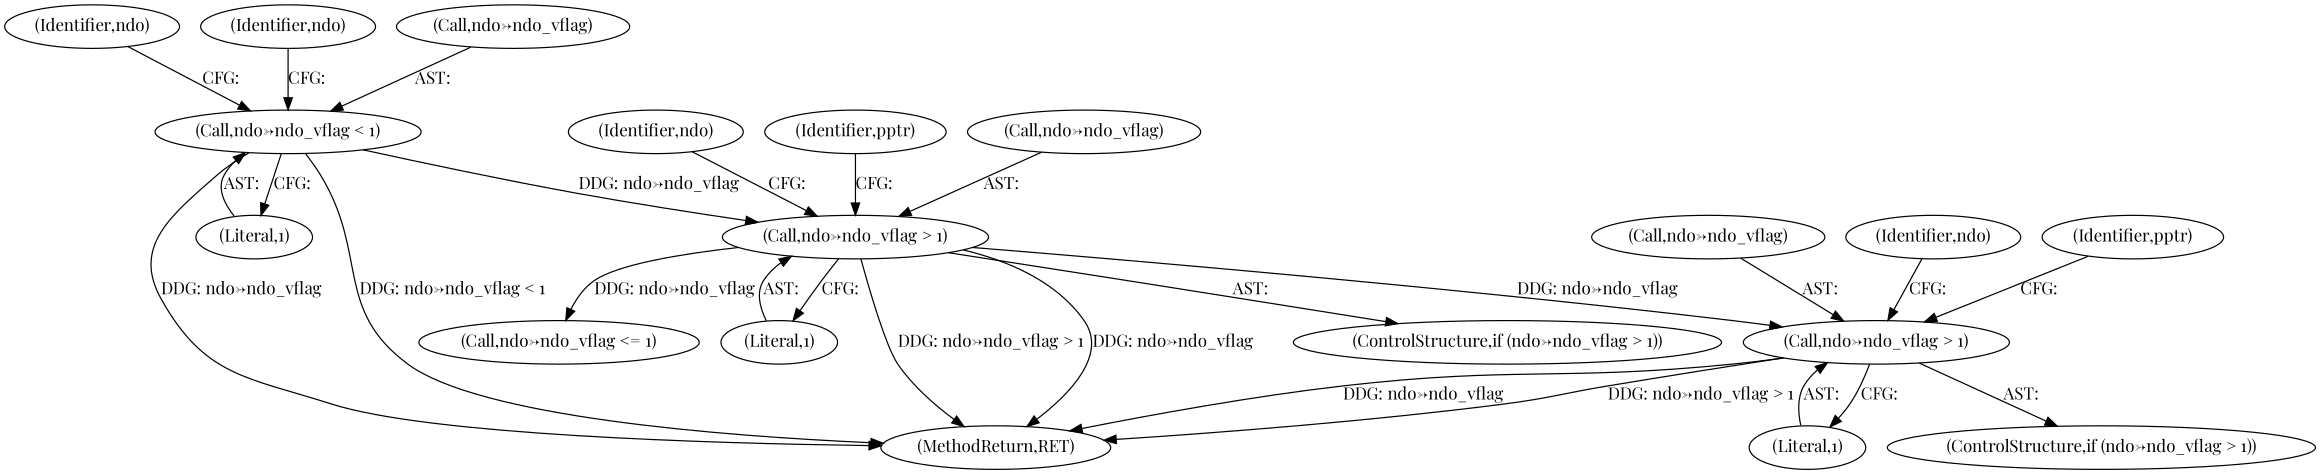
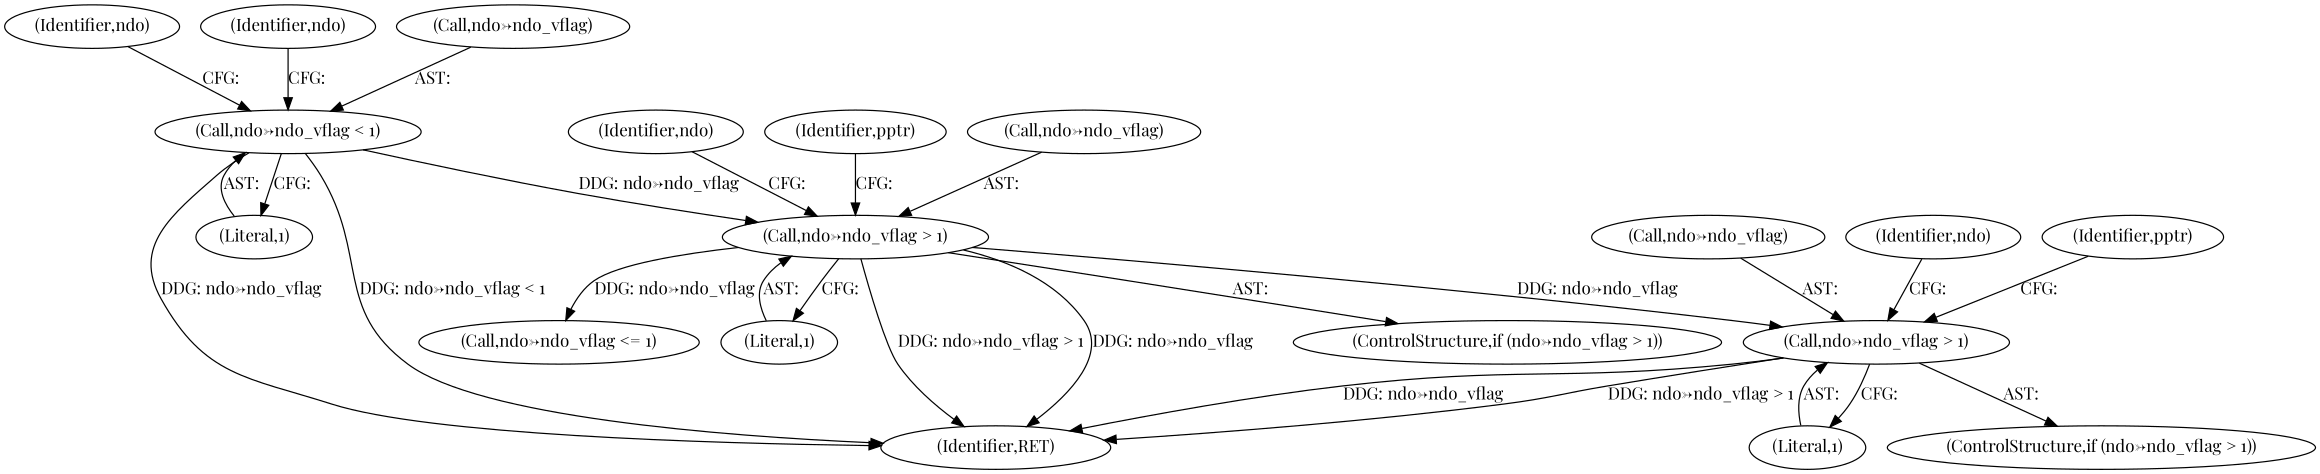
  digraph {
    fontname="Playfair Display"
    node [fontname="Playfair Display"]
    edge [fontname="Playfair Display"]
    n1 [label="(Call,ndo->ndo_vflag > 1)"]
-   n2 [label="(MethodReturn,RET)"]
+   n2 [label="(Identifier,RET)"]
    n3 [label="(ControlStructure,if (ndo->ndo_vflag > 1))"]
    n4 [label="(Literal,1)"]
    n5 [label="(Call,ndo->ndo_vflag > 1)"]
    n6 [label="(ControlStructure,if (ndo->ndo_vflag > 1))"]
    n7 [label="(Literal,1)"]
    n8 [label="(Call,ndo->ndo_vflag <= 1)"]
    n9 [label="(Call,ndo->ndo_vflag < 1)"]
    n10 [label="(Literal,1)"]
    n11 [label="(Call,ndo->ndo_vflag)"]
    n12 [label="(Identifier,ndo)"]
    n13 [label="(Identifier,pptr)"]
    n14 [label="(Identifier,ndo)"]
    n15 [label="(Identifier,ndo)"]
    n16 [label="(Call,ndo->ndo_vflag)"]
    n17 [label="(Identifier,ndo)"]
    n18 [label="(Identifier,pptr)"]
    n19 [label="(Call,ndo->ndo_vflag)"]
    n1 -> n2 [label="DDG: ndo->ndo_vflag"]
    n1 -> n2 [label="DDG: ndo->ndo_vflag > 1"]
    n1 -> n3 [label="AST: "]
    n1 -> n4 [label="CFG: "]
    n4 -> n1 [label="AST: "]
    n5 -> n1 [label="DDG: ndo->ndo_vflag"]
    n5 -> n2 [label="DDG: ndo->ndo_vflag > 1"]
    n5 -> n2 [label="DDG: ndo->ndo_vflag"]
    n5 -> n6 [label="AST: "]
    n5 -> n7 [label="CFG: "]
    n5 -> n8 [label="DDG: ndo->ndo_vflag"]
    n7 -> n5 [label="AST: "]
    n9 -> n2 [label="DDG: ndo->ndo_vflag"]
    n9 -> n2 [label="DDG: ndo->ndo_vflag < 1"]
    n9 -> n5 [label="DDG: ndo->ndo_vflag"]
    n9 -> n10 [label="CFG: "]
    n10 -> n9 [label="AST: "]
    n11 -> n1 [label="AST: "]
    n12 -> n5 [label="CFG: "]
    n13 -> n5 [label="CFG: "]
    n14 -> n9 [label="CFG: "]
    n15 -> n9 [label="CFG: "]
    n16 -> n9 [label="AST: "]
    n17 -> n1 [label="CFG: "]
    n18 -> n1 [label="CFG: "]
    n19 -> n5 [label="AST: "]
  }
